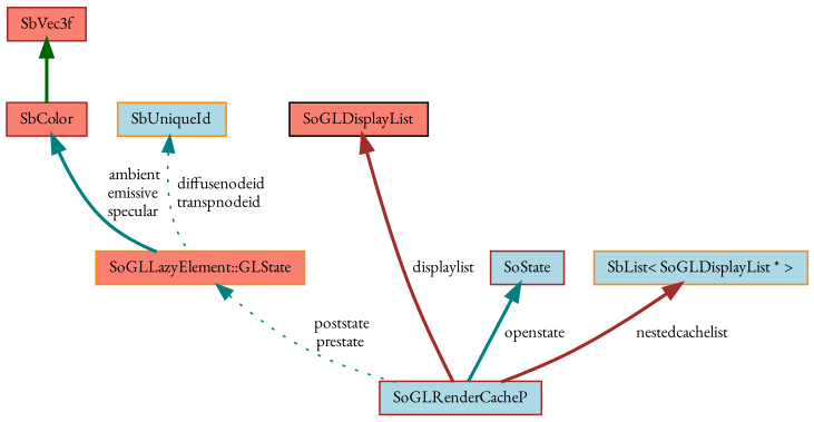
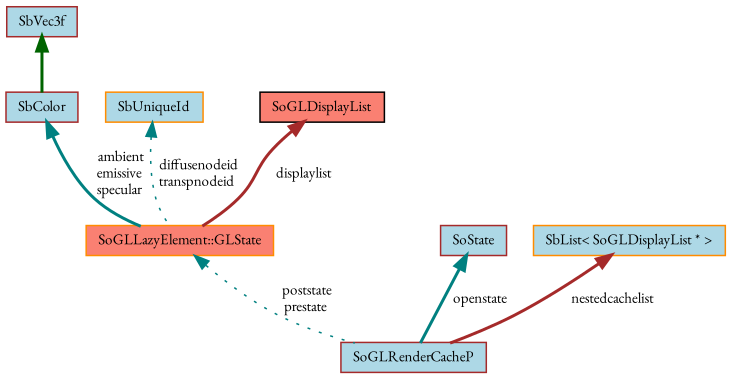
  digraph {
    fontname="EB Garamond"
    node [color=brown fillcolor=lightblue fontname="EB Garamond" fontsize=10 shape=record style=filled]
    edge [color=teal dir=back fontname="EB Garamond" fontsize=10 labelfontname=Helvetica labelfontsize=10 style=bold]
    n1 [fontcolor=black height=0.2 label=SoGLRenderCacheP width=0.4]
    n2 [color=darkorange fillcolor=salmon height=0.2 label="SoGLLazyElement::GLState" width=0.4]
-   n3 [fillcolor=salmon height=0.2 label=SbColor width=0.4]
-   n4 [fillcolor=salmon height=0.2 label=SbVec3f width=0.4]
+   n3 [height=0.2 label=SbColor width=0.4]
+   n4 [height=0.2 label=SbVec3f width=0.4]
    n5 [color=darkorange height=0.2 label=SbUniqueId width=0.4]
    n6 [height=0.2 label=SoState width=0.4]
    n7 [color=darkorange height=0.2 label="SbList\< SoGLDisplayList * \>" width=0.4]
    n8 [color=black fillcolor=salmon height=0.2 label=SoGLDisplayList width=0.4]
    n2 -> n1 [label=" poststate\nprestate" style=dotted]
    n3 -> n2 [label=" ambient\nemissive\nspecular"]
    n4 -> n3 [color=darkgreen]
    n5 -> n2 [label=" diffusenodeid\ntranspnodeid" style=dotted]
    n6 -> n1 [label=" openstate"]
    n7 -> n1 [color=brown label=" nestedcachelist"]
-   n8 -> n1 [color=brown label=" displaylist"]
+   n8 -> n2 [color=brown label=" displaylist"]
  }
